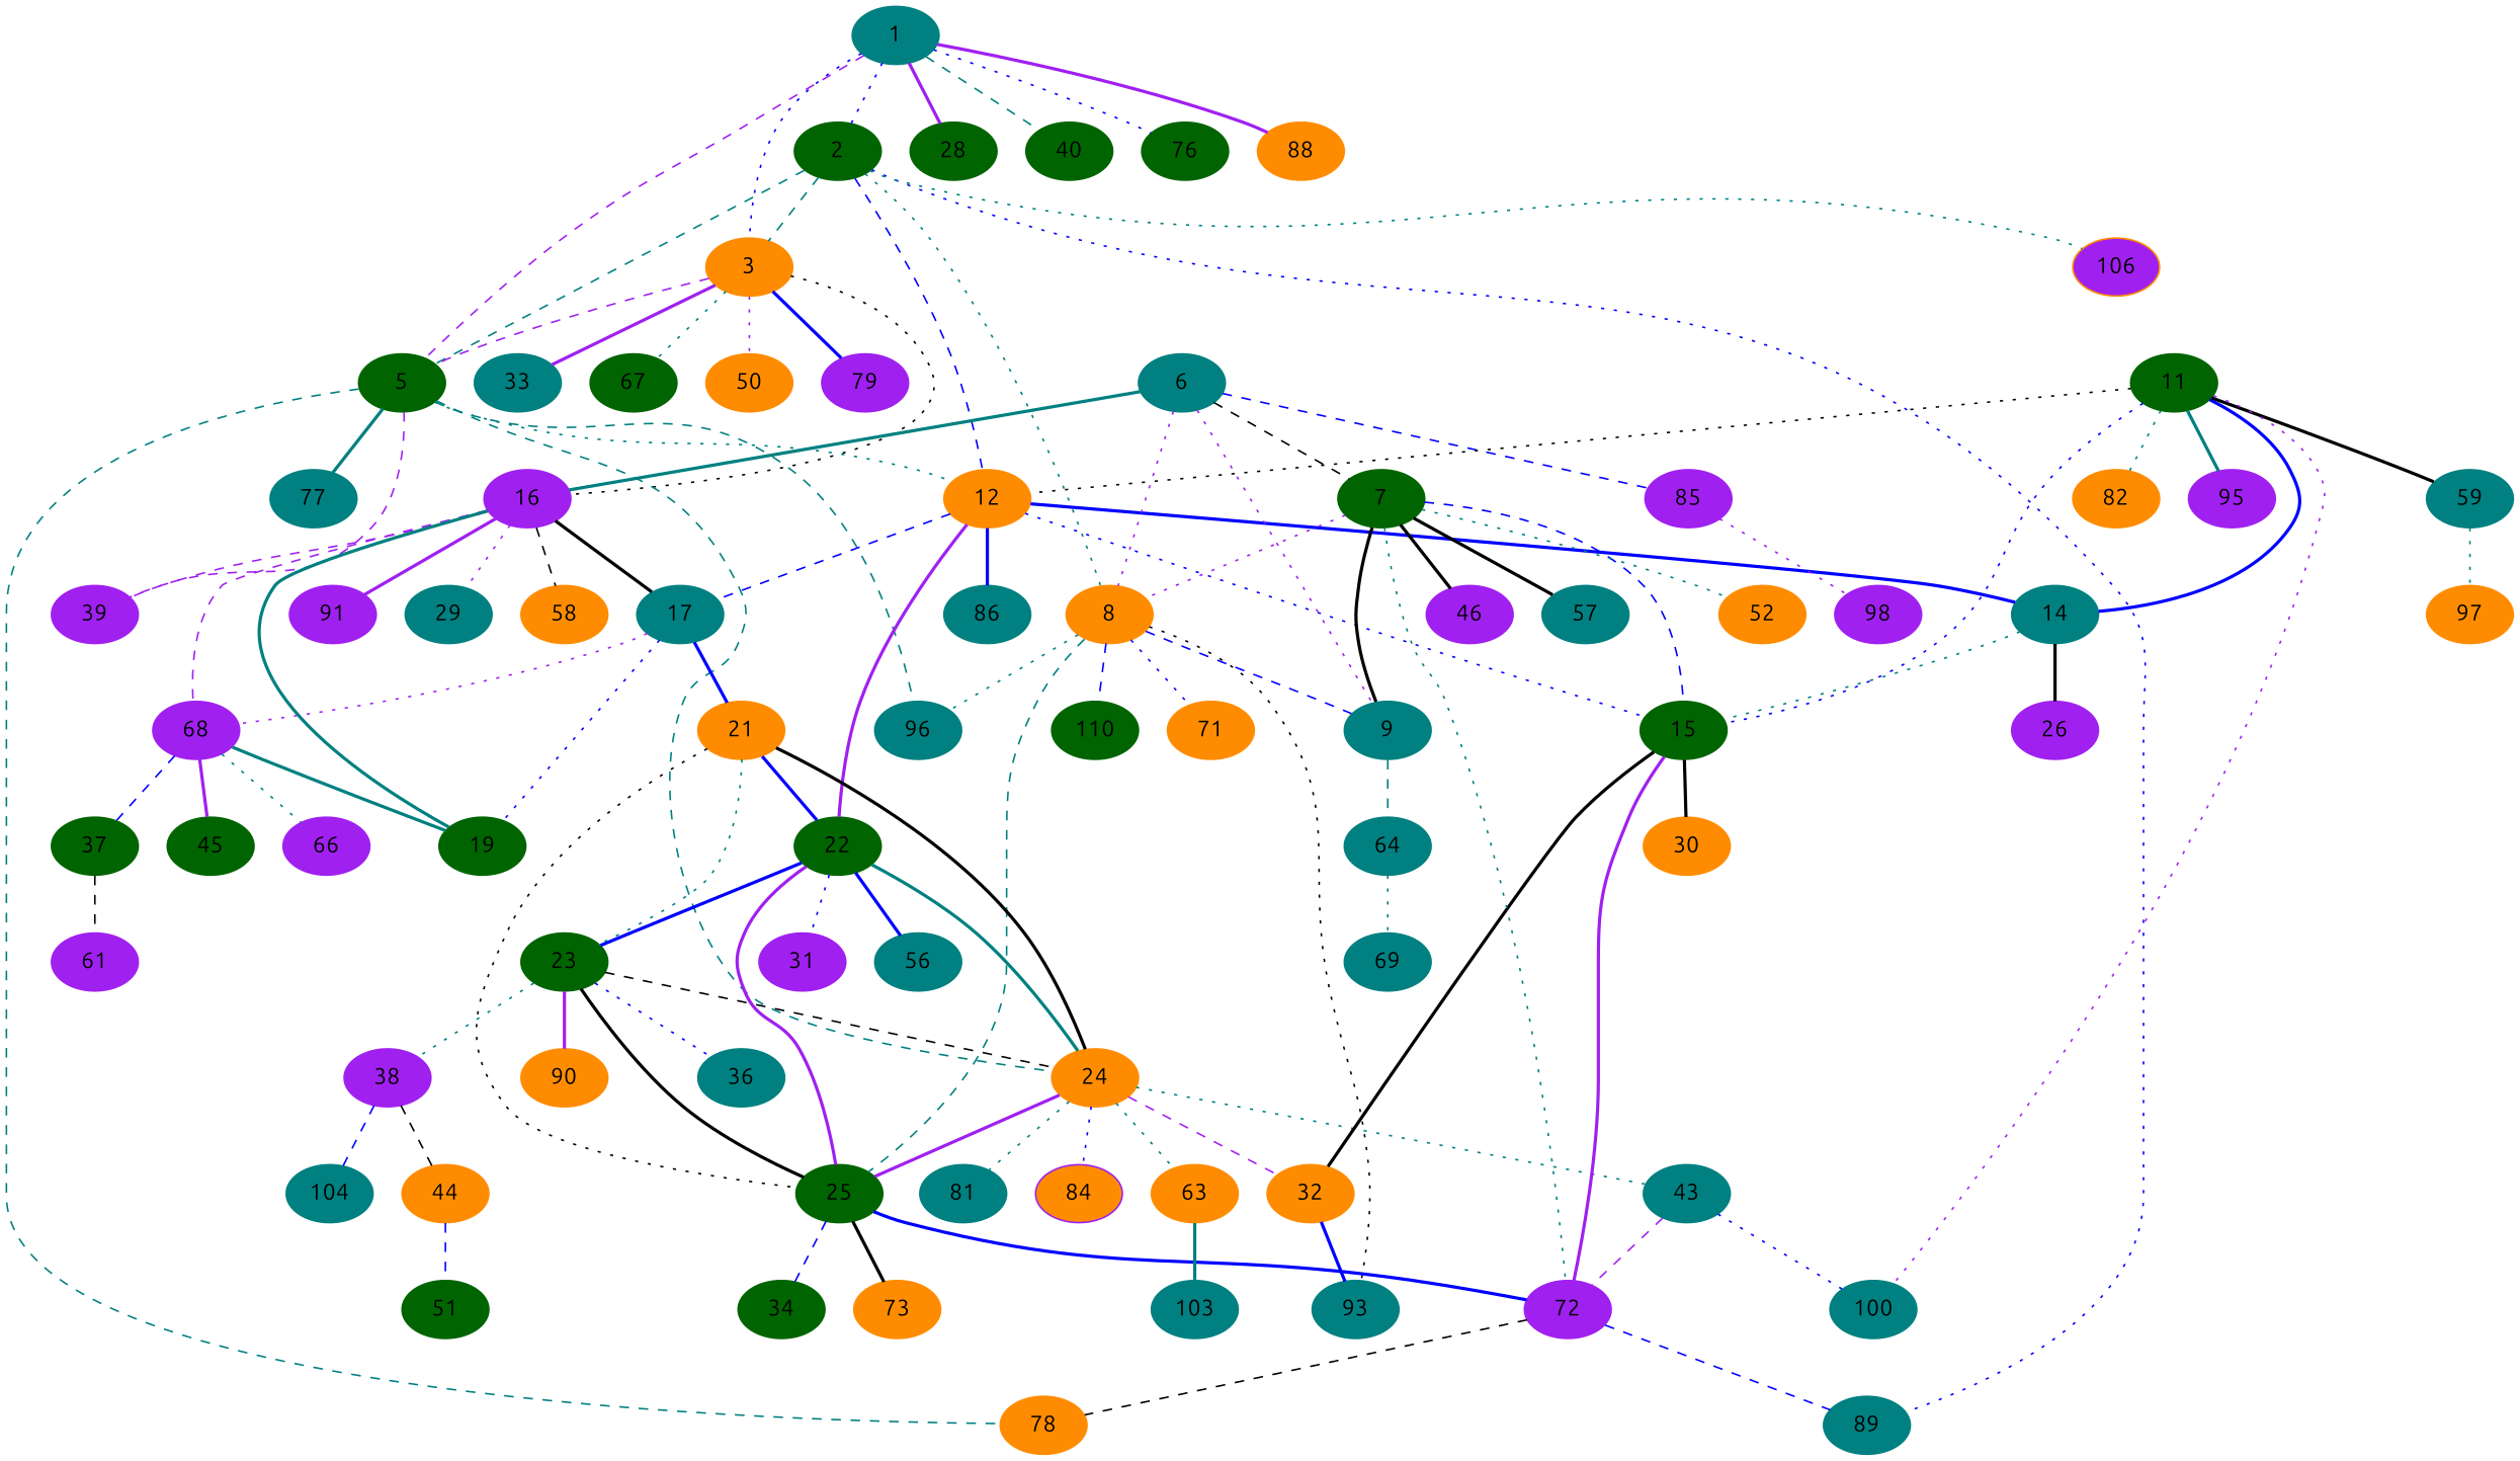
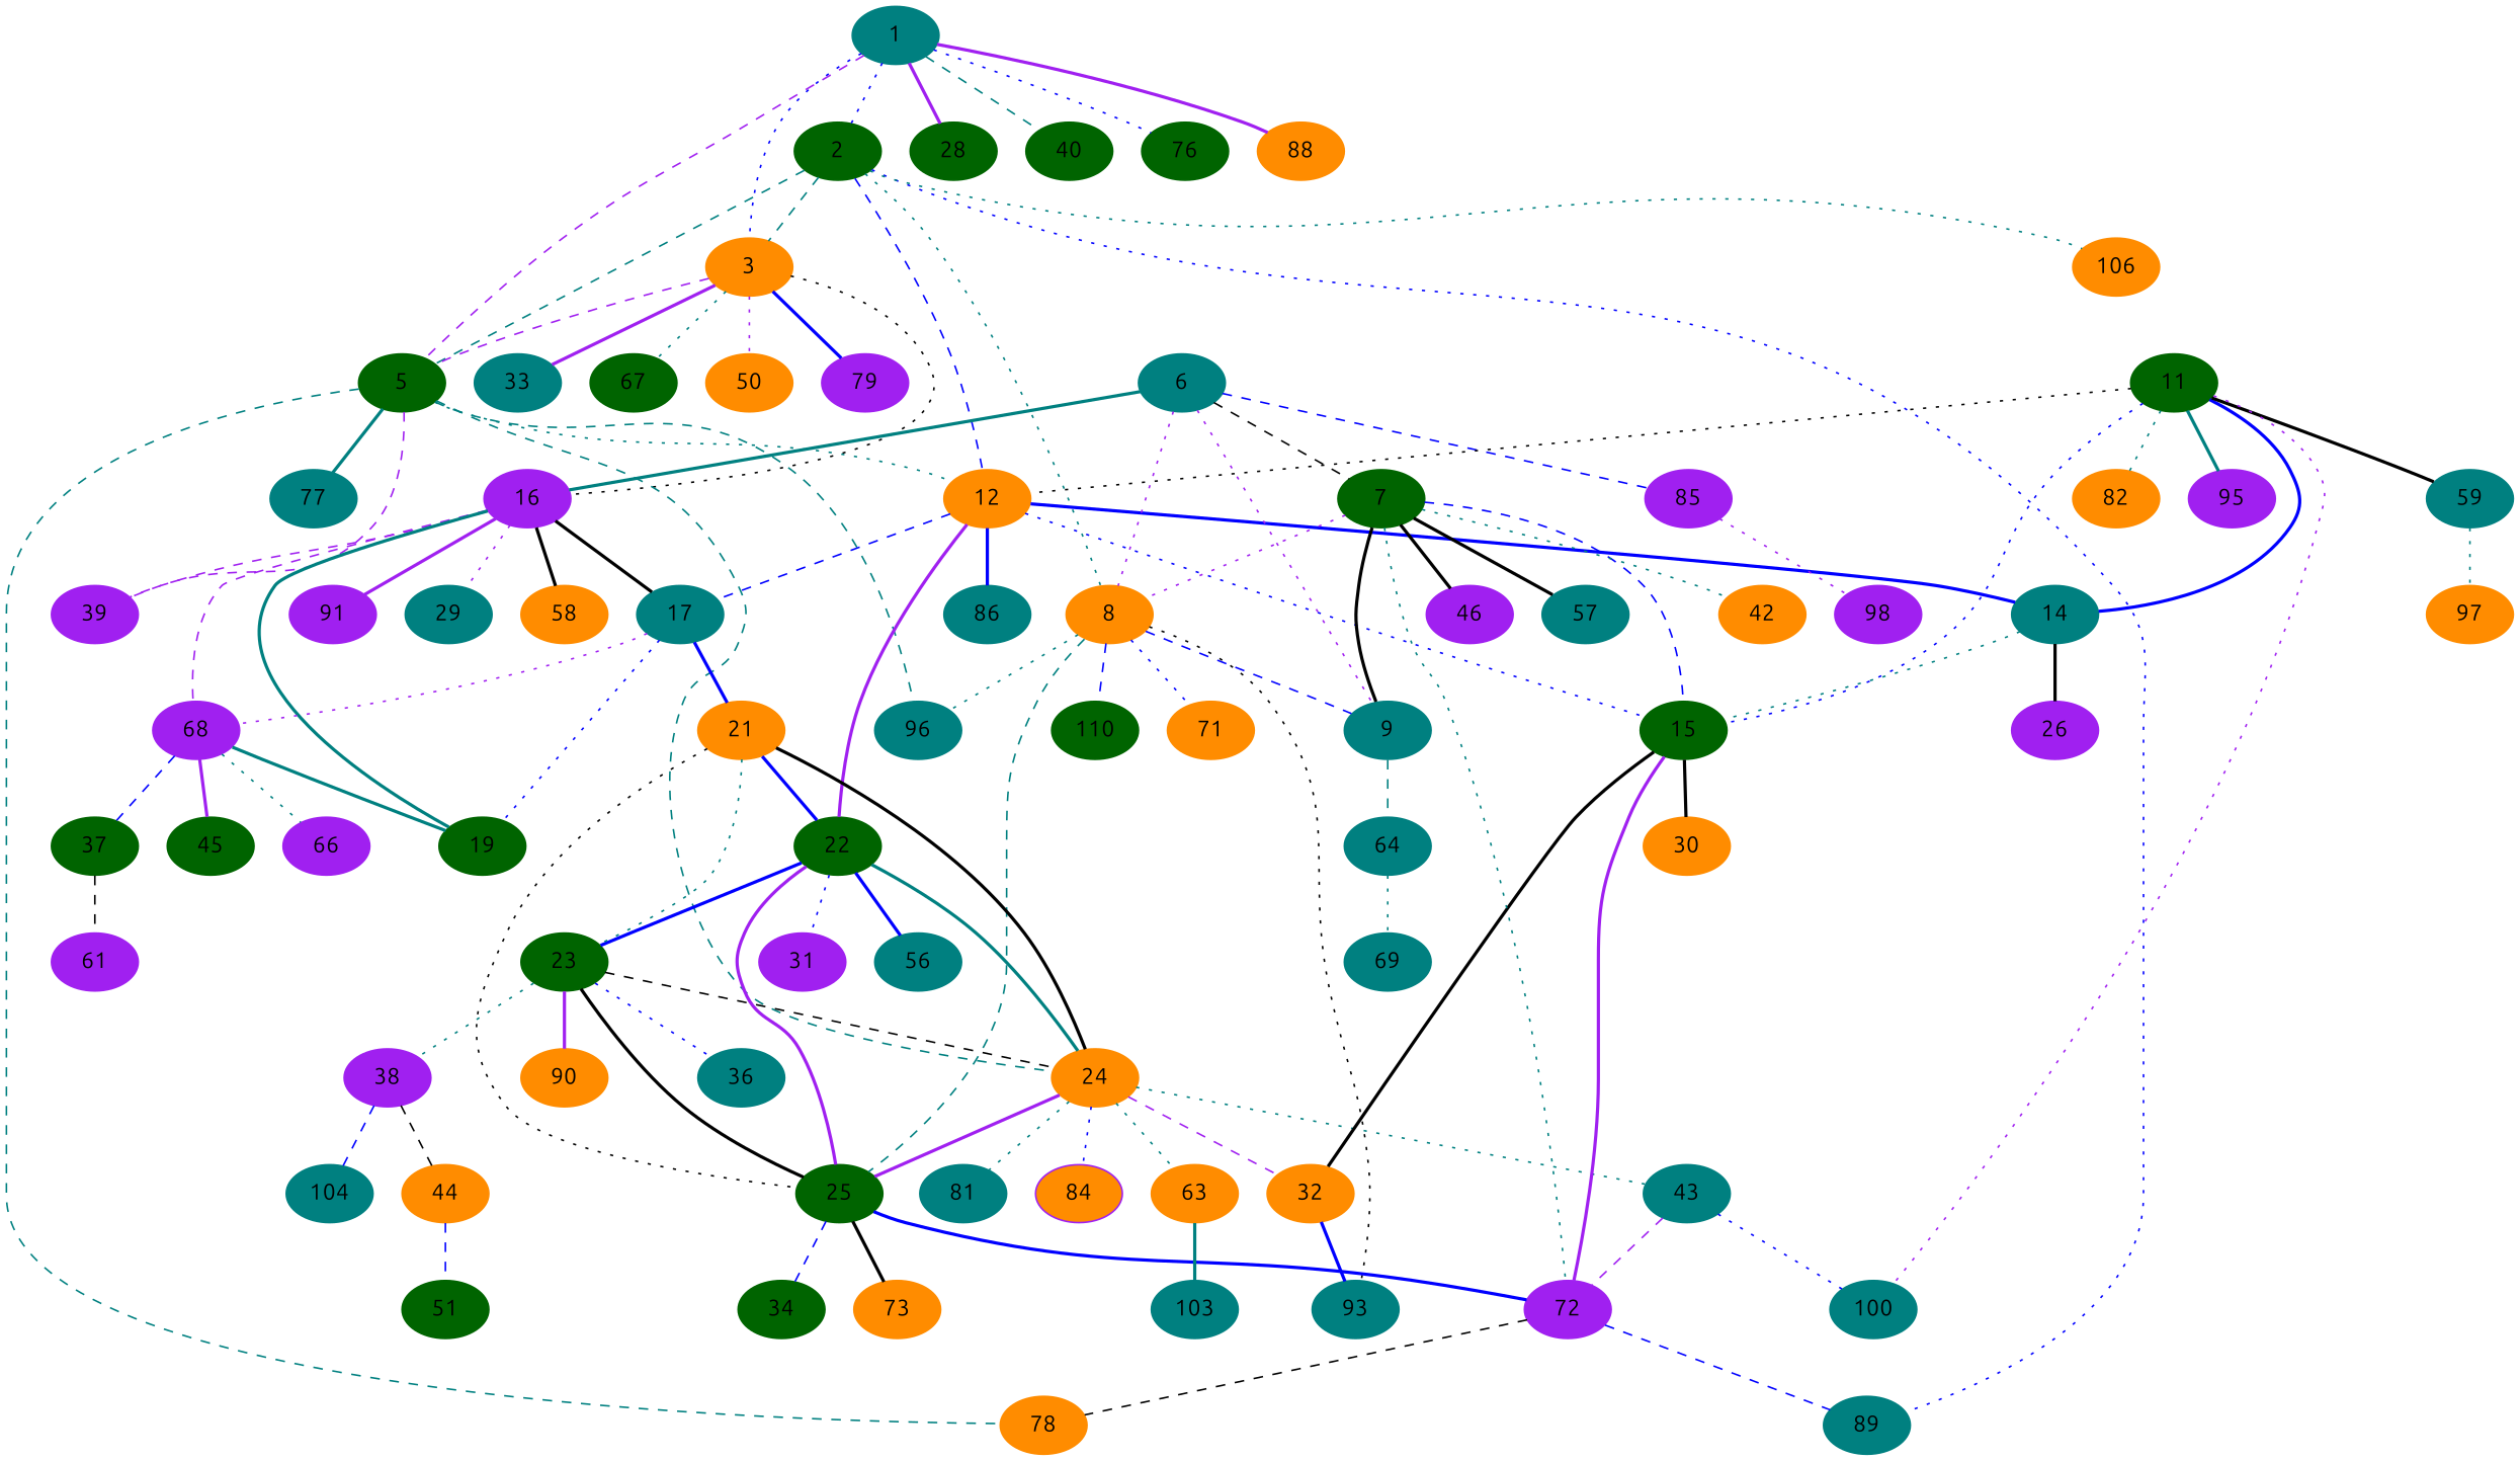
  graph {
    fontname=Ubuntu
    node [color=teal fontname=Ubuntu style=filled]
    edge [color=blue fontname=Ubuntu style=dotted]
    1 [super="+47"]
    2 [color=darkgreen super="+48"]
    3 [color=darkorange super="+4"]
    5 [color=darkgreen super="+35"]
    28 [color=darkgreen super="+49"]
    40 [color=darkgreen]
    76 [color=darkgreen]
    88 [color=darkorange]
    8 [color=darkorange super="+10"]
    12 [color=darkorange super="+105"]
    89
-   106 [color=darkorange fillcolor=purple]
+   106 [color=darkorange]
    16 [color=purple super="+54"]
    33
    67 [color=darkgreen]
    n16 [color=darkorange label=50]
    79 [color=purple]
    24 [color=darkorange super="+53"]
    39 [color=purple]
    77 [super="+99"]
    78 [color=darkorange]
    96
    9 [super="+102"]
    25 [color=darkgreen super="+108"]
    71 [color=darkorange]
    93
    110 [color=darkgreen]
    15 [color=darkgreen super="+62"]
    14 [super="+83"]
    17 [super="+20"]
    22 [color=darkgreen super="+68"]
    86
    n33 [color=purple label=68 super="+92"]
    19 [color=darkgreen super="+50"]
    29 [super="+109"]
    58 [color=darkorange]
    91 [color=purple]
    32 [color=darkorange super="+60"]
    43 [super="+94"]
    63 [color=darkorange]
    81 [super="+107"]
    84 [color=purple fillcolor=darkorange]
    6 [super="+80"]
    7 [color=darkgreen super="+27"]
    85 [color=purple]
-   42 [color=darkorange label=52]
+   42 [color=darkorange]
    46 [color=purple]
    57
    72 [color=purple super="+74"]
    64 [super="+87"]
    98 [color=purple]
    30 [color=darkorange]
    34 [color=darkgreen]
    73 [color=darkorange]
    69
    11 [color=darkgreen super="+13"]
    59 [super="+101"]
    82 [color=darkorange]
    95 [color=purple]
    100
    26 [color=purple]
    97 [color=darkorange]
    21 [color=darkorange super="+52"]
    23 [color=darkgreen super="+65"]
    31 [color=purple]
    56
    37 [color=darkgreen super="+44"]
    45 [color=darkgreen super="+55"]
    66 [color=purple]
    61 [color=purple]
    36
    38 [color=purple super="+75"]
    90 [color=darkorange]
    n74 [color=darkorange label=44]
    104
    103
    51 [color=darkgreen]
    1 -- 2
    1 -- 3 [weight=2]
    1 -- 5 [color=purple style=dashed]
    1 -- 28 [color=purple style=bold]
    1 -- 40 [color=teal style=dashed]
    1 -- 76
    1 -- 88 [color=purple style=bold]
    2 -- 3 [color=teal style=dashed weight=2]
    2 -- 5 [color=teal style=dashed]
    2 -- 8 [color=teal]
    2 -- 12 [style=dashed]
    2 -- 89
    2 -- 106 [color=teal]
    3 -- 5 [color=purple style=dashed weight=2]
    3 -- 16 [color=black]
    3 -- 33 [color=purple style=bold]
    3 -- 67 [color=teal]
    3 -- n16 [color=purple]
    3 -- 79 [style=bold]
    5 -- 12 [color=teal]
    5 -- 24 [color=teal style=dashed]
    5 -- 39 [color=purple style=dashed]
    5 -- 77 [color=teal style=bold]
    5 -- 78 [color=teal style=dashed]
    5 -- 96 [color=teal style=dashed]
    8 -- 96 [color=teal]
    8 -- 9 [style=dashed weight=2]
    8 -- 25 [color=teal style=dashed]
    8 -- 71
    8 -- 93 [color=black]
    8 -- 110 [style=dashed]
    12 -- 15
    12 -- 14 [style=bold]
    12 -- 17 [style=dashed]
    12 -- 22 [color=purple style=bold]
    12 -- 86 [style=bold]
    16 -- 39 [color=purple style=dashed]
    16 -- 17 [color=black style=bold weight=2]
    16 -- n33 [color=purple style=dashed]
    16 -- 19 [color=teal style=bold]
    16 -- 29 [color=purple]
-   16 -- 58 [color=black style=dashed]
+   16 -- 58 [color=black style=bold]
    16 -- 91 [color=purple style=bold]
    24 -- 25 [color=purple style=bold]
    24 -- 32 [color=purple style=dashed]
    24 -- 43 [color=teal]
    24 -- 63 [color=teal]
    24 -- 81 [color=teal]
    24 -- 84
    9 -- 64 [color=teal style=dashed]
    25 -- 72 [style=bold]
    25 -- 34 [style=dashed]
    25 -- 73 [color=black style=bold]
    15 -- 32 [color=black style=bold]
    15 -- 72 [color=purple style=bold]
    15 -- 30 [color=black style=bold]
    14 -- 15 [color=teal]
    14 -- 26 [color=black style=bold]
    17 -- n33 [color=purple weight=2]
    17 -- 19 [weight=2]
    17 -- 21 [style=bold]
    22 -- 24 [color=teal style=bold]
    22 -- 25 [color=purple style=bold]
    22 -- 23 [style=bold]
    22 -- 31
    22 -- 56 [style=bold]
    n33 -- 19 [color=teal style=bold]
    n33 -- 37 [style=dashed]
    n33 -- 45 [color=purple style=bold]
    n33 -- 66 [color=teal]
    32 -- 93 [style=bold]
    43 -- 72 [color=purple style=dashed]
    43 -- 100
    63 -- 103 [color=teal style=bold]
    6 -- 8 [color=purple weight=2]
    6 -- 16 [color=teal style=bold]
    6 -- 9 [color=purple]
    6 -- 7 [color=black style=dashed]
    6 -- 85 [style=dashed]
    7 -- 8 [color=purple weight=2]
    7 -- 9 [color=black style=bold]
    7 -- 15 [style=dashed]
    7 -- 42 [color=teal]
    7 -- 46 [color=black style=bold]
    7 -- 57 [color=black style=bold]
    7 -- 72 [color=teal]
    85 -- 98 [color=purple]
    72 -- 89 [style=dashed]
    72 -- 78 [color=black style=dashed]
    64 -- 69 [color=teal]
    11 -- 12 [color=black weight=2]
    11 -- 15 [weight=2]
    11 -- 14 [style=bold weight=2]
    11 -- 59 [color=black style=bold]
    11 -- 82 [color=teal]
    11 -- 95 [color=teal style=bold]
    11 -- 100 [color=purple]
    59 -- 97 [color=teal]
    21 -- 24 [color=black style=bold]
    21 -- 25 [color=black]
    21 -- 22 [style=bold]
    21 -- 23 [color=teal]
    23 -- 24 [color=black style=dashed]
    23 -- 25 [color=black style=bold]
    23 -- 36
    23 -- 38 [color=teal]
    23 -- 90 [color=purple style=bold]
    37 -- 61 [color=black style=dashed]
    38 -- n74 [color=black style=dashed]
    38 -- 104 [style=dashed]
    n74 -- 51 [style=dashed]
  }
